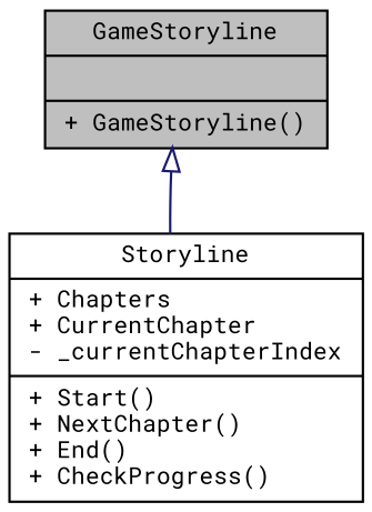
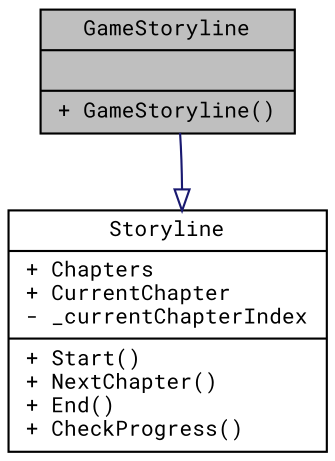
  digraph {
    fontname="Roboto Mono"
    node [color=black fontname="Roboto Mono" fontsize=10 shape=record style=filled]
    n1 [fillcolor=grey75 fontcolor=black height=0.2 label="{GameStoryline\n||+ GameStoryline()\l}" width=0.4]
    n2 [fillcolor=white height=0.2 label="{Storyline\n|+ Chapters\l+ CurrentChapter\l- _currentChapterIndex\l|+ Start()\l+ NextChapter()\l+ End()\l+ CheckProgress()\l}" width=0.4]
-   n1 -> n2 [arrowtail=onormal color=midnightblue dir=back fontname="Roboto Mono" fontsize=10 labelfontname=Helvetica labelfontsize=10 style=solid]
+   n2 -> n1 [arrowtail=onormal color=midnightblue dir=back fontname="Roboto Mono" fontsize=10 labelfontname=Helvetica labelfontsize=10 style=solid]
  }
